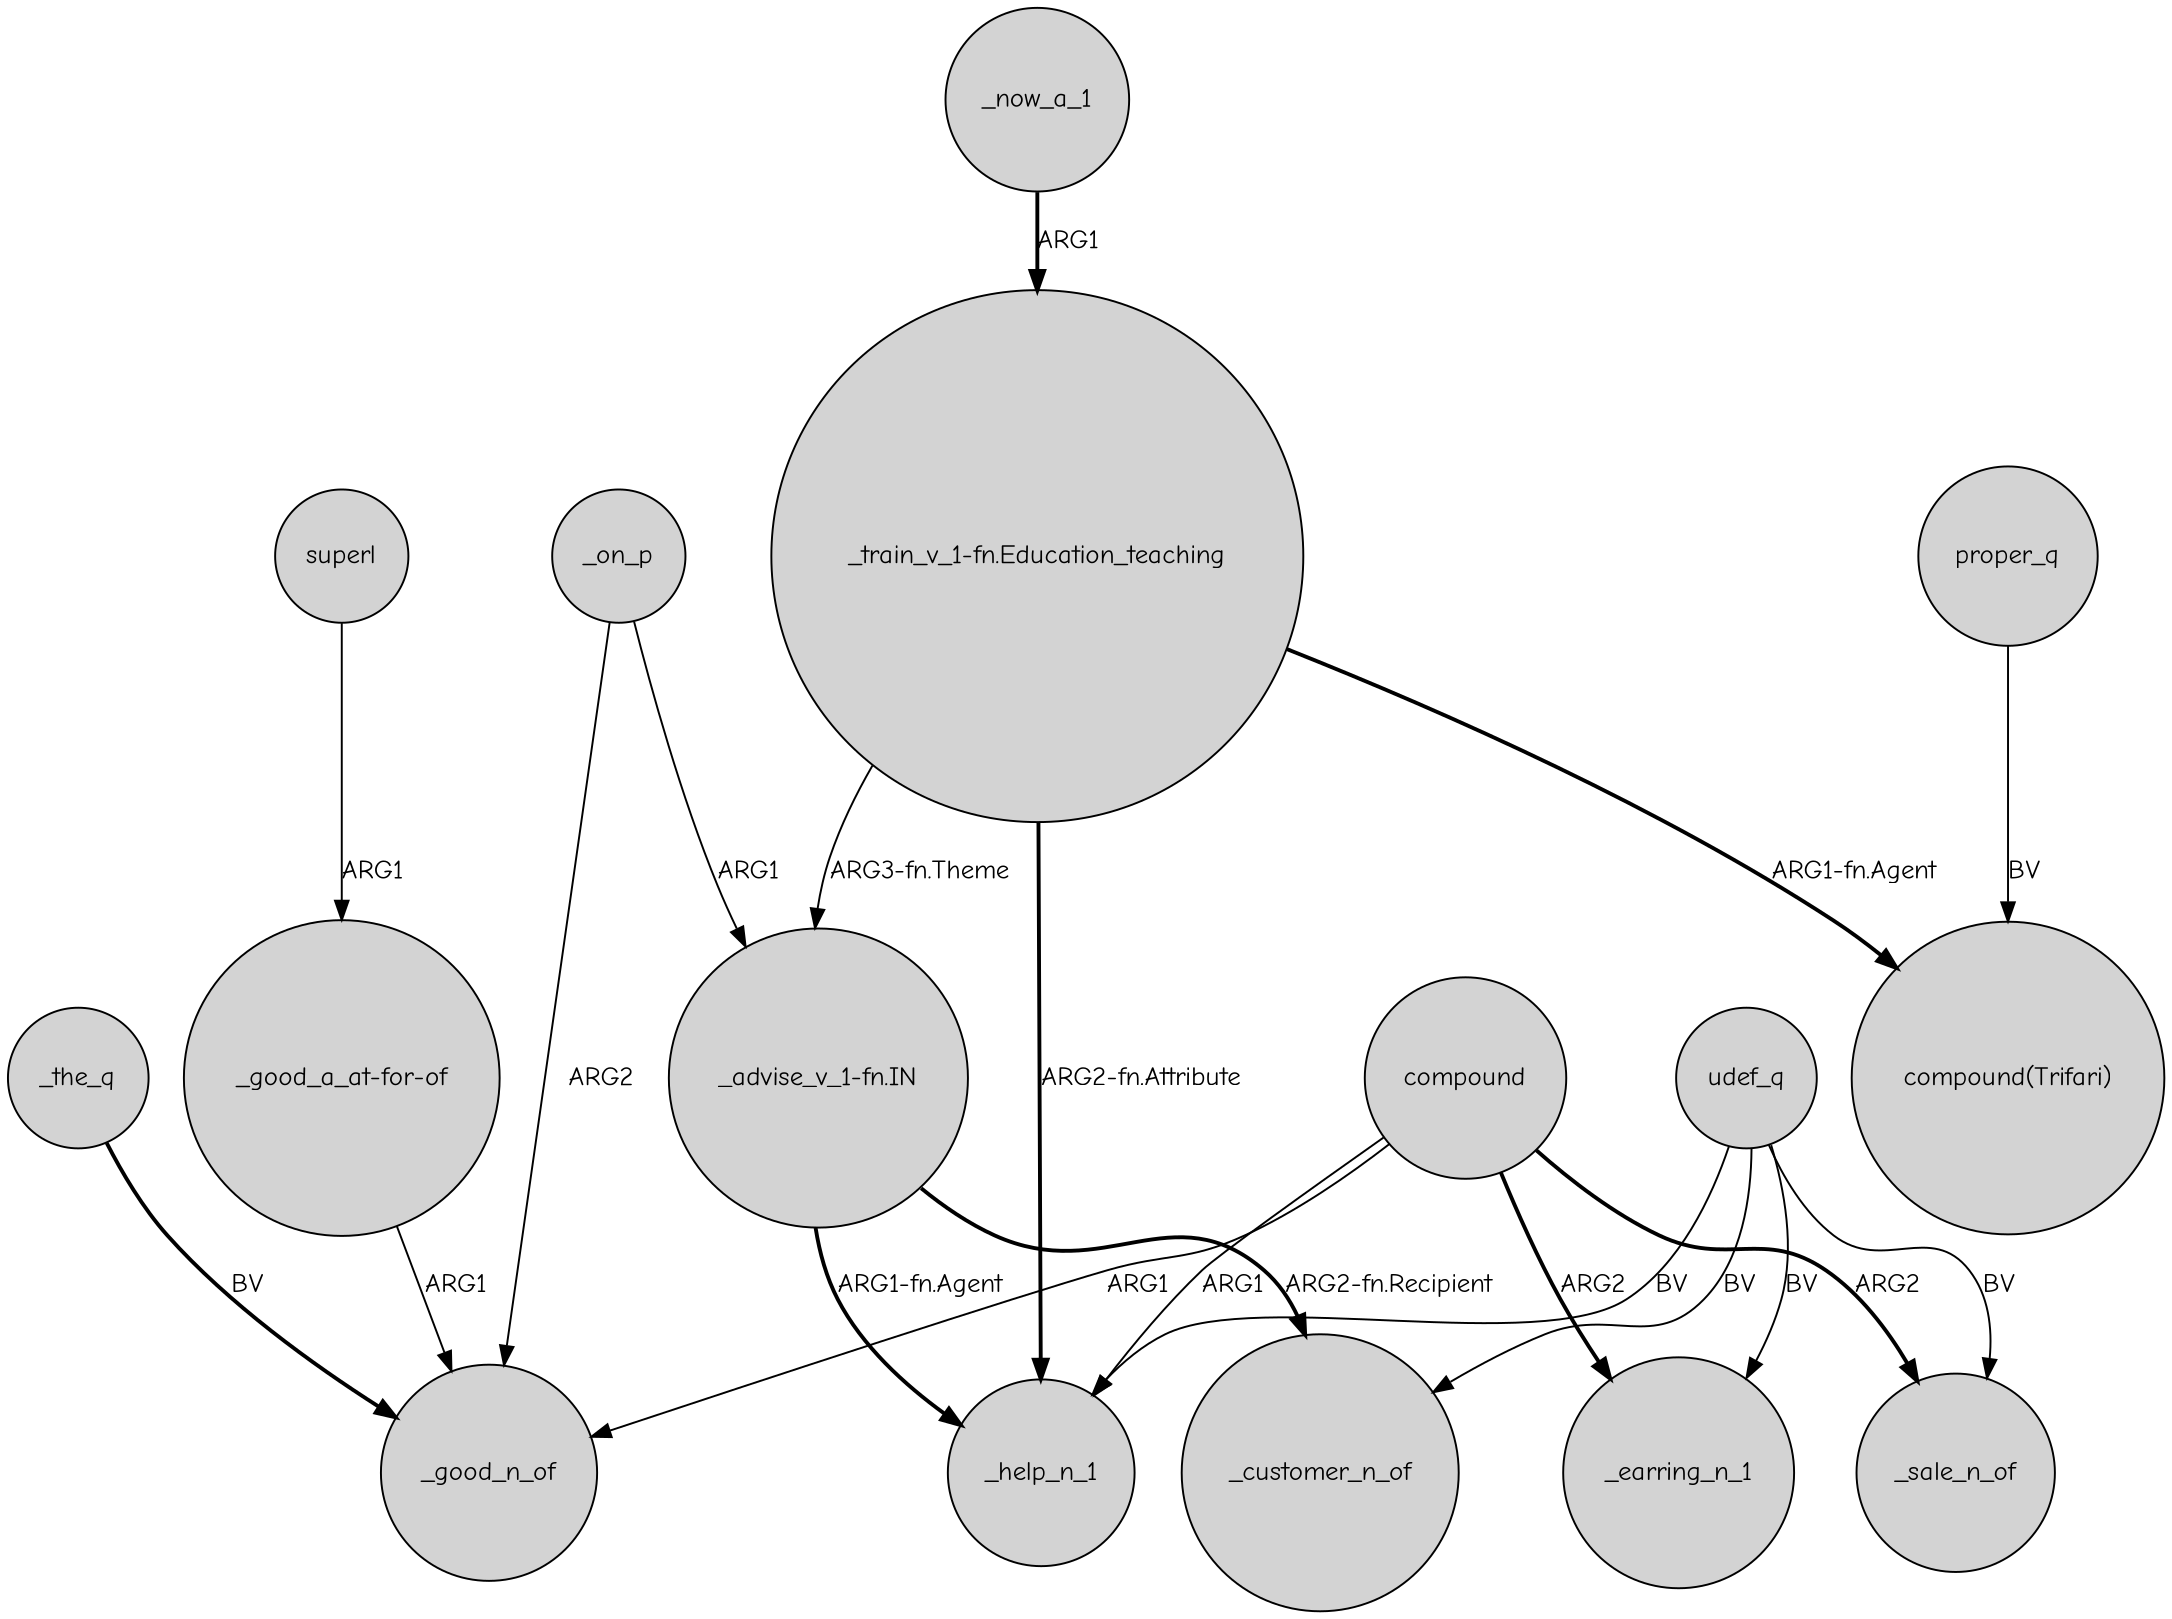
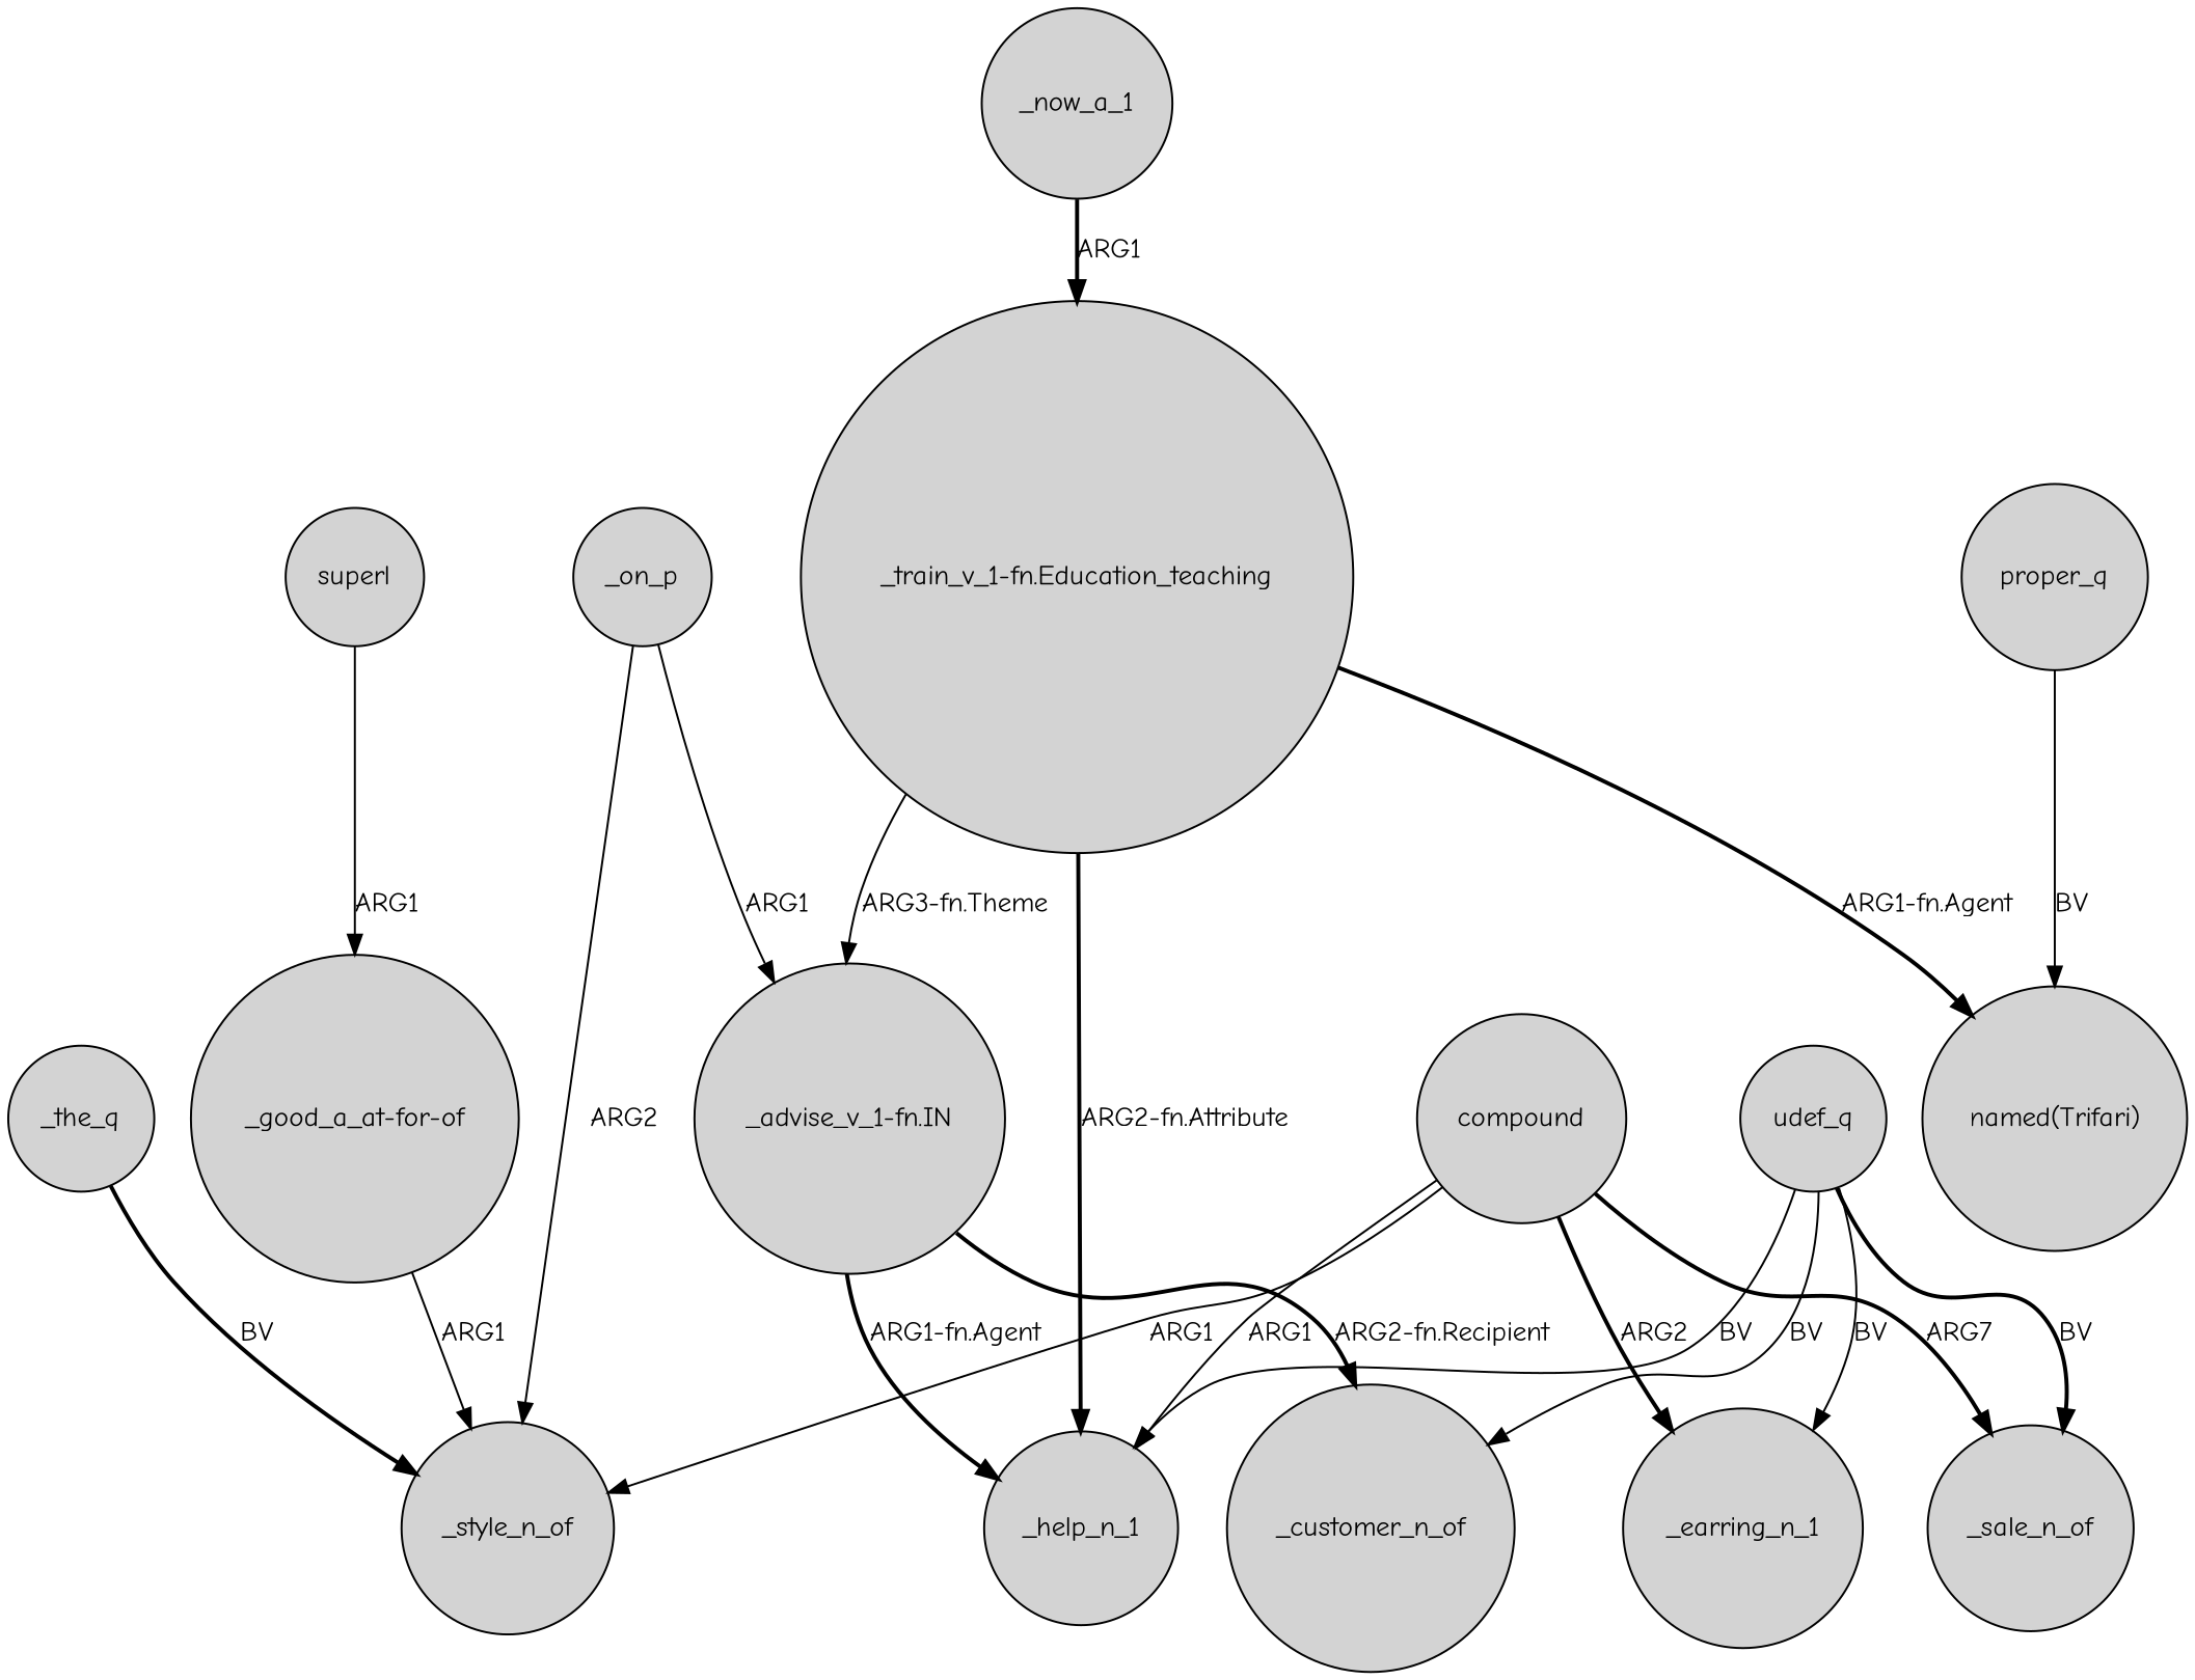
  digraph {
    fontname="Comic Neue"
    node [fontname="Comic Neue" shape=circle style=filled]
    edge [fontname="Comic Neue" style=solid]
    _on_p
-   _style_n_of [label=_good_n_of]
+   _style_n_of
    "_advise_v_1-fn.IN"
    _help_n_1
    _customer_n_of
    proper_q
-   "named(Trifari)" [label="compound(Trifari)"]
+   "named(Trifari)"
    compound
    _earring_n_1
    _sale_n_of
    udef_q
    "_train_v_1-fn.Education_teaching"
    _now_a_1
    superl
    "_good_a_at-for-of"
    _the_q
    _on_p -> _style_n_of [label=ARG2]
    _on_p -> "_advise_v_1-fn.IN" [label=ARG1]
    "_advise_v_1-fn.IN" -> _help_n_1 [label="ARG1-fn.Agent" style=bold]
    "_advise_v_1-fn.IN" -> _customer_n_of [label="ARG2-fn.Recipient" style=bold]
    proper_q -> "named(Trifari)" [label=BV]
    compound -> _style_n_of [label=ARG1]
    compound -> _help_n_1 [label=ARG1]
    compound -> _earring_n_1 [label=ARG2 style=bold]
-   compound -> _sale_n_of [label=ARG2 style=bold]
+   compound -> _sale_n_of [label=ARG7 style=bold]
    udef_q -> _help_n_1 [label=BV]
    udef_q -> _customer_n_of [label=BV]
    udef_q -> _earring_n_1 [label=BV]
-   udef_q -> _sale_n_of [label=BV]
+   udef_q -> _sale_n_of [label=BV style=bold]
    "_train_v_1-fn.Education_teaching" -> "_advise_v_1-fn.IN" [label="ARG3-fn.Theme"]
    "_train_v_1-fn.Education_teaching" -> _help_n_1 [label="ARG2-fn.Attribute" style=bold]
    "_train_v_1-fn.Education_teaching" -> "named(Trifari)" [label="ARG1-fn.Agent" style=bold]
    _now_a_1 -> "_train_v_1-fn.Education_teaching" [label=ARG1 style=bold]
    superl -> "_good_a_at-for-of" [label=ARG1]
    "_good_a_at-for-of" -> _style_n_of [label=ARG1]
    _the_q -> _style_n_of [label=BV style=bold]
  }
